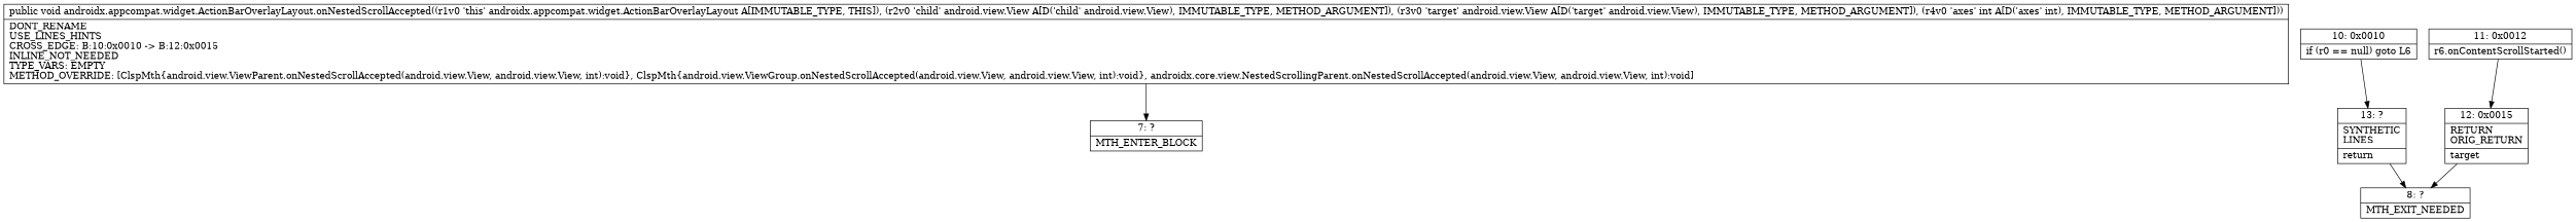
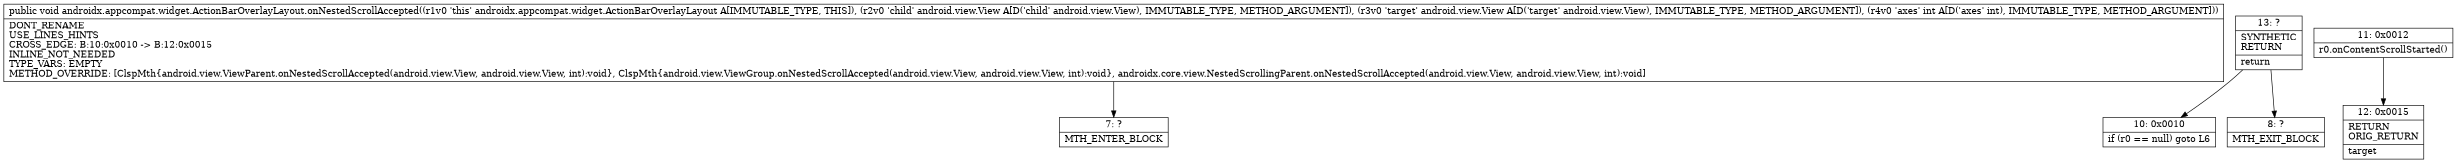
  digraph {
    node [shape=record]
    n1 [label="{7\:\ ?|MTH_ENTER_BLOCK\l}"]
    n2 [label="{10\:\ 0x0010|if (r0 == null) goto L6\l}"]
-   n3 [label="{13\:\ ?|SYNTHETIC\lLINES\l|return\l}"]
-   n4 [label="{11\:\ 0x0012|r6.onContentScrollStarted()\l}"]
+   n3 [label="{13\:\ ?|SYNTHETIC\lRETURN\l|return\l}"]
+   n4 [label="{11\:\ 0x0012|r0.onContentScrollStarted()\l}"]
    n5 [label="{12\:\ 0x0015|RETURN\lORIG_RETURN\l|target\l}"]
-   n6 [label="{8\:\ ?|MTH_EXIT_NEEDED\l}"]
+   n6 [label="{8\:\ ?|MTH_EXIT_BLOCK\l}"]
    n7 [label="{public void androidx.appcompat.widget.ActionBarOverlayLayout.onNestedScrollAccepted((r1v0 'this' androidx.appcompat.widget.ActionBarOverlayLayout A[IMMUTABLE_TYPE, THIS]), (r2v0 'child' android.view.View A[D('child' android.view.View), IMMUTABLE_TYPE, METHOD_ARGUMENT]), (r3v0 'target' android.view.View A[D('target' android.view.View), IMMUTABLE_TYPE, METHOD_ARGUMENT]), (r4v0 'axes' int A[D('axes' int), IMMUTABLE_TYPE, METHOD_ARGUMENT]))  | DONT_RENAME\lUSE_LINES_HINTS\lCROSS_EDGE: B:10:0x0010 \-\> B:12:0x0015\lINLINE_NOT_NEEDED\lTYPE_VARS: EMPTY\lMETHOD_OVERRIDE: [ClspMth\{android.view.ViewParent.onNestedScrollAccepted(android.view.View, android.view.View, int):void\}, ClspMth\{android.view.ViewGroup.onNestedScrollAccepted(android.view.View, android.view.View, int):void\}, androidx.core.view.NestedScrollingParent.onNestedScrollAccepted(android.view.View, android.view.View, int):void]\l}"]
-   n2 -> n3
+   n3 -> n2
    n3 -> n6
    n4 -> n5
-   n5 -> n6
    n7 -> n1
  }
